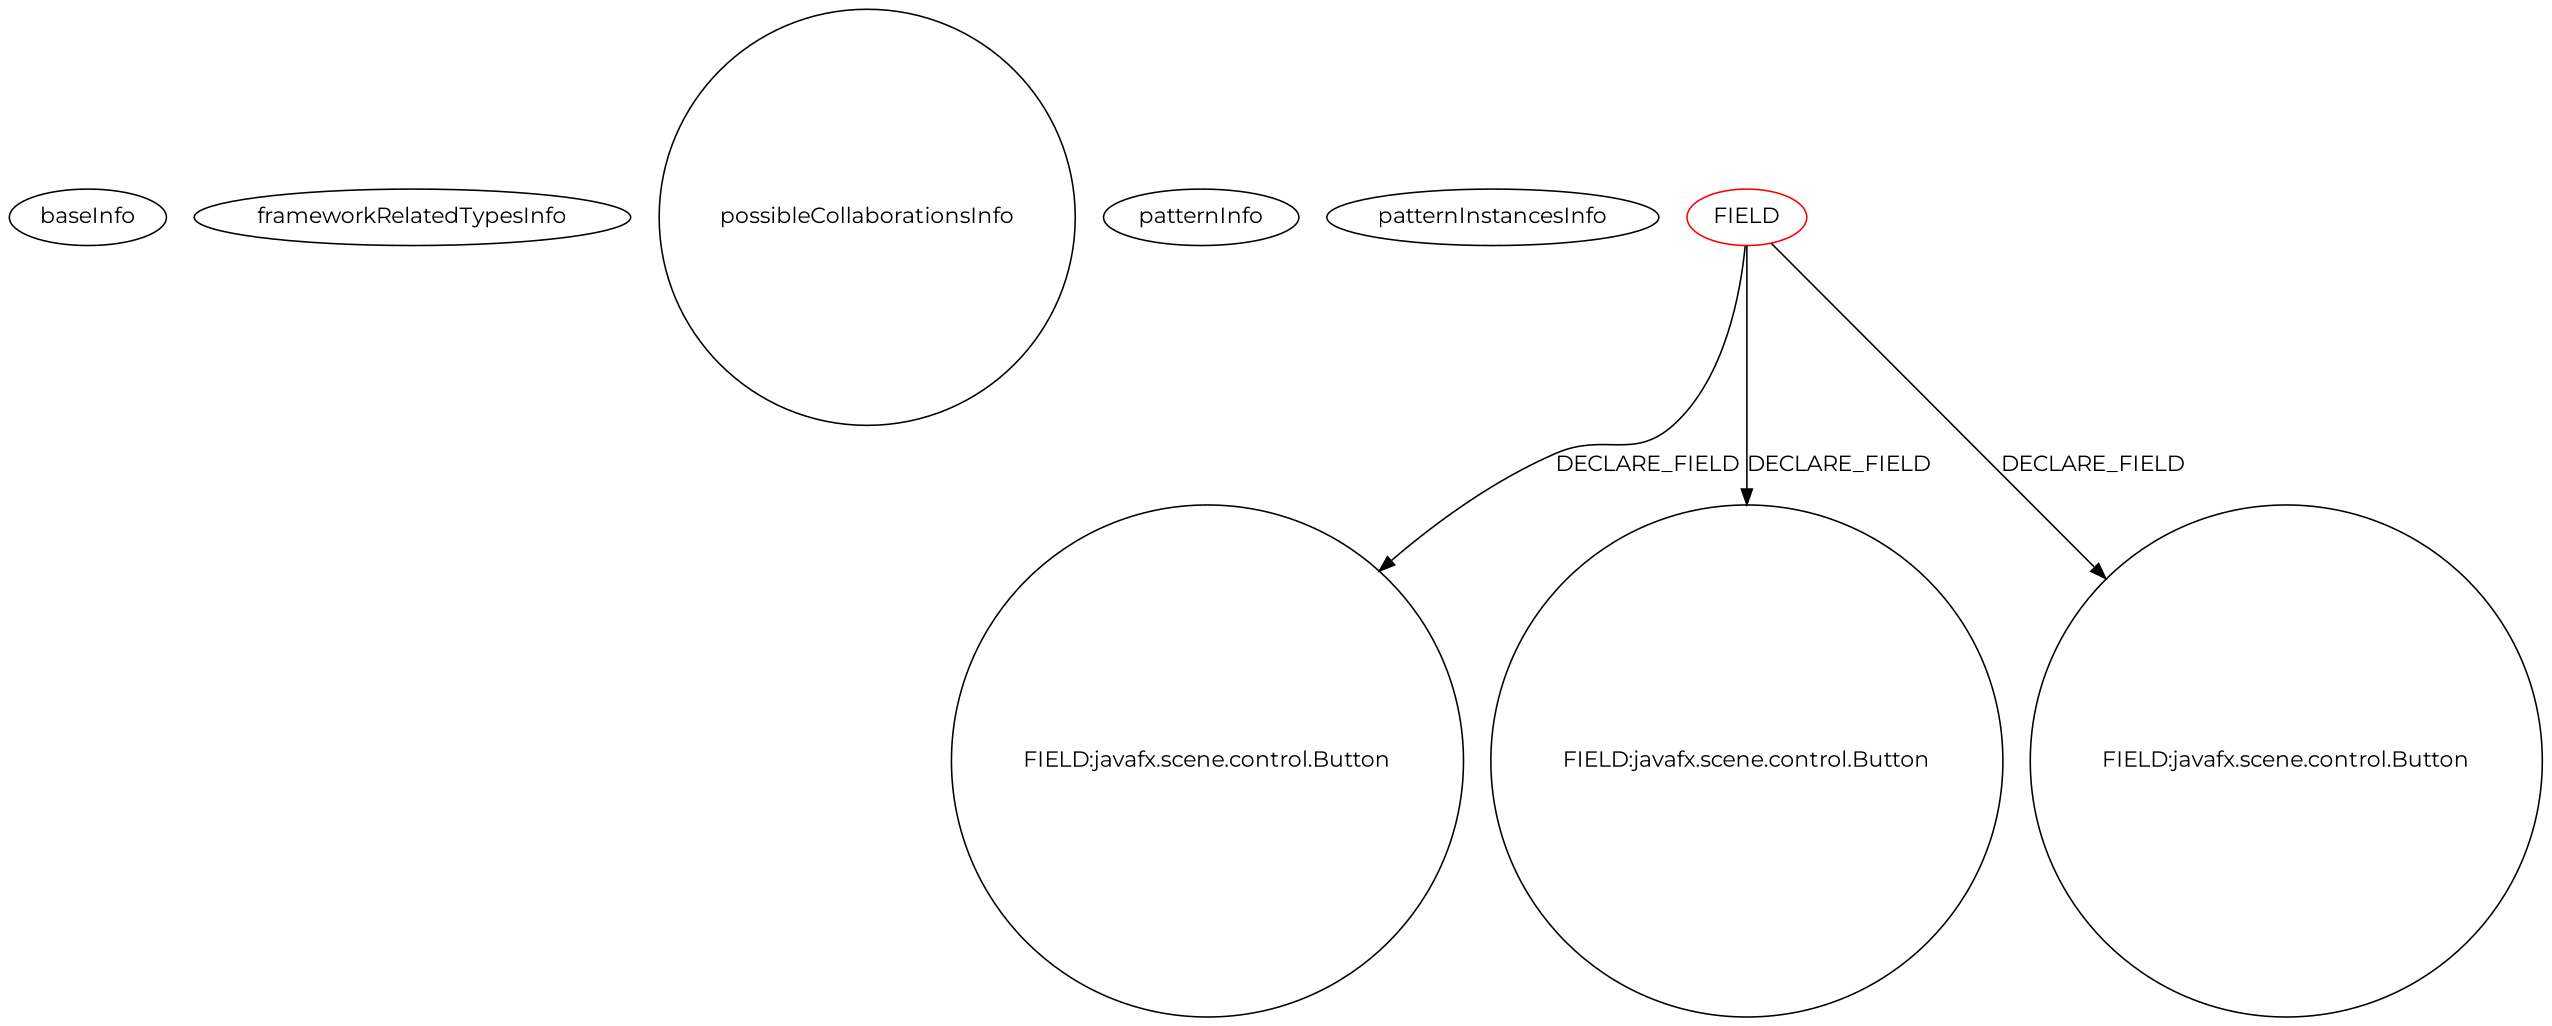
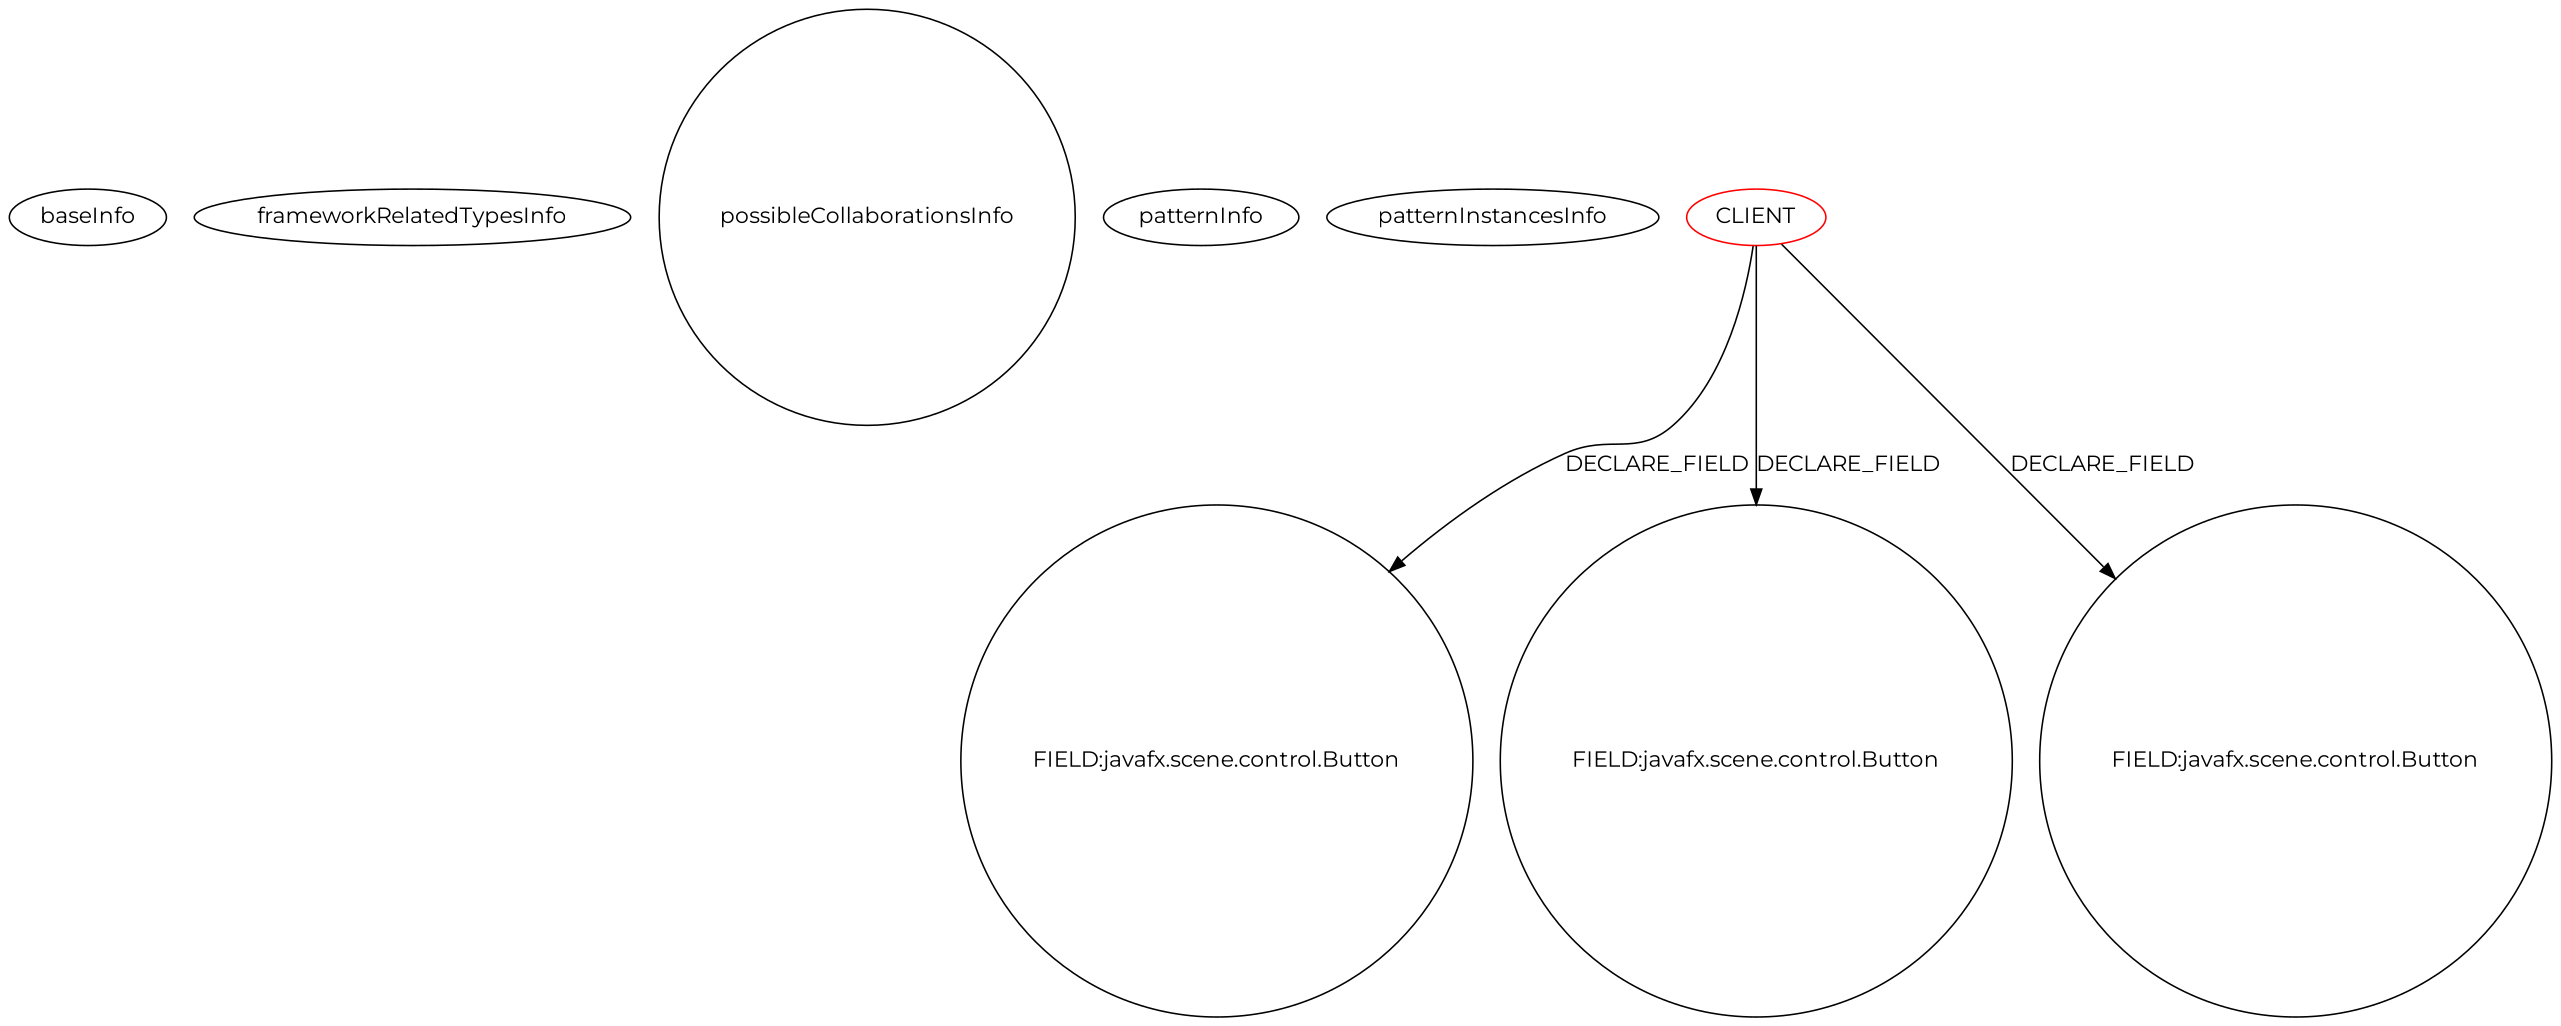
  digraph {
    fontname=Montserrat
    node [fontname=Montserrat]
    edge [fontname=Montserrat]
    baseInfo [category=pattern graphId=100 isAnonymous=false possibleRelation=false]
    frameworkRelatedTypesInfo
    possibleCollaborationsInfo [shape=circle]
    patternInfo [frequency=62.0 patternRootClient=0]
    patternInstancesInfo [0="jasonwr-jhuep_ent_web_dev~/jasonwr-jhuep_ent_web_dev/jhuep_ent_web_dev-master/src/hw6/main/WebBuyer.java~WebBuyer~3282" 1="iloop-kiosk-KIOSK-Project~/iloop-kiosk-KIOSK-Project/KIOSK-Project-master/src/oit/iloop/kiosk/kiosk_schoolmap/CampusMapMainController.java~CampusMapMainController~3149" 10="diogocs1-FPessoais~/diogocs1-FPessoais/FPessoais-master/FinancasPessoais/src/app/controllers/HomeController.java~HomeController~2490" 11="iloop-kiosk-KIOSK-Project~/iloop-kiosk-KIOSK-Project/KIOSK-Project-master/src/oit/iloop/kiosk/test/MainApplicationController.java~MainApplicationController~3172" 12="Digital87-GUS-Teryt-Parser~/Digital87-GUS-Teryt-Parser/GUS-Teryt-Parser-master/src/main/java/net/kados/gtp/app/controllers/modules/FormController.java~FormController~381" 13="walker-clint-AIProj3~/walker-clint-AIProj3/AIProj3-master/src/application/GameBoardController.java~GameBoardController~4712" 14="bianconejo-CEFX~/bianconejo-CEFX/CEFX-master/src/cefx/CECommandeController.java~CECommandeController~2084" 15="dony1990-ProsDesktop~/dony1990-ProsDesktop/ProsDesktop-master/src/nicon/NiconDesktop/guifx/Plugins/PluginsController.java~PluginsController~2568" 16="sk44-javafx-mirroring-tool~/sk44-javafx-mirroring-tool/javafx-mirroring-tool-master/src/main/java/sk44/mirroringtool/MainWindowController.java~MainWindowController~4211" 17="dony1990-ProsDesktop~/dony1990-ProsDesktop/ProsDesktop-master/src/nicon/NiconDesktop/guifx/NiconNavigator/NavegadorController.java~NavegadorController~2563" 18="ajithkp560-quizmaster~/ajithkp560-quizmaster/quizmaster-master/QuizProgram_SRC/QuizProgram/src/quizprogram/SampleController.java~SampleController~1753" 19="szabel01-kontenery~/szabel01-kontenery/kontenery-master/src/main/java/pl/p/lodz/container/controller/FXMLController.java~FXMLController~4418" 2="iloop-kiosk-KIOSK-Project~/iloop-kiosk-KIOSK-Project/KIOSK-Project-master/src/oit/iloop/kiosk/kiosk_main/KioskMainController.java~KioskMainController~3135" 20="RomeoGolf-BC~/RomeoGolf-BC/BC-master/src/romeogolf/bc/MainController.java~MainController~1142" 21="matanghuy-SPCA~/matanghuy-SPCA/SPCA-master/SPCA/src/controllers/TransController.java~TransController~3572" 22="making-todo-tsa~/making-todo-tsa/todo-tsa-master/todo-fx/src/main/java/todo/app/TodoController.java~TodoController~3522" 23="demibenari-cd-catalog~/demibenari-cd-catalog/cd-catalog-master/src/cd/catalog/EditCDFormController.java~EditCDFormController~2395" 24="nielsmaneschijn-8bit~/nielsmaneschijn-8bit/8bit-master/src/net/maneschijn/bleep/core/MathFX.java~MathFX~3756" 25="Jamakasi-JMCLauncherFX~/Jamakasi-JMCLauncherFX/JMCLauncherFX-master/src/jmclauncherfx/OptionsWindowController.java~OptionsWindowController~610" 26="dodaio-SoftwareBlack21G~/dodaio-SoftwareBlack21G/SoftwareBlack21G-master/Blackjack/src/Viewer/MainGamev2Controller.java~MainGamev2Controller~2521" 27="soonzsoonz-QuickFoot~/soonzsoonz-QuickFoot/QuickFoot-master/src/application/FXMLAdoptionController.java~FXMLAdoptionController~4247" 28="Edenm-BlackJack~/Edenm-BlackJack/BlackJack-master/src/View/TableController.java~TableController~394" 29="prashker-KingsSGF~/prashker-KingsSGF/KingsSGF-master/src/uiSam/FighterView.java~FighterView~3912" 3="henrik-bak-scbuildplanner~/henrik-bak-scbuildplanner/scbuildplanner-master/src/main/java/com/ezzored/starcraftbuildplanner/controller/MainWindowController.java~MainWindowController~2923" 30="gleba-cppoints~/gleba-cppoints/cppoints-master/src/cpapp/view/ReadFormController.java~ReadFormController~2757" 31="warpcorebreach-AAH~/warpcorebreach-AAH/AAH-master/AAH/src/aah/MgrHomepageController.java~MgrHomepageController~4734" 32="candybibby-Snake~/candybibby-Snake/Snake-master/src/graphicsJavaFX/Controller.java~Controller~2239" 33="weltensturm-milca~/weltensturm-milca/milca-master/src/milca/GUIController.java~GUIController~4745" 34="iloop-kiosk-KIOSK-Project~/iloop-kiosk-KIOSK-Project/KIOSK-Project-master/src/oit/iloop/kiosk/kiosk_examination/ExaminationMainController.java~ExaminationMainController~3122" 35="amonker-Trans~/amonker-Trans/Trans-master/src/cn/jingyun/trans/Project.java~Project~1849" 36="taylorthurlow-panda~/taylorthurlow-panda/panda-master/src/edu/TaylorThurlow/WindowMainController.java~WindowMainController~4508" 37="sushkrish-CityLife~/sushkrish-CityLife/CityLife-master/src/view/StartScene.java~StartScene~4318" 38="novosga-painel-fx~/novosga-painel-fx/painel-fx-master/src/org/novosga/painel/client/ui/Controller.java~Controller~3787" 39="JCake-CoupGameProgram~/JCake-CoupGameProgram/CoupGameProgram-master/src/game/remote/PlayerUi.java~PlayerUi~579" 4="brunoborges-fx2048~/brunoborges-fx2048/fx2048-master/src/game2048/Board.java~Board~2229" 40="amonker-Trans~/amonker-Trans/Trans-master/src/cn/jingyun/trans/MainPane.java~MainPane~1847" 41="Fisiu-skontrumFx~/Fisiu-skontrumFx/skontrumFx-master/skontrumFxApp/src/application/SkontrumController.java~SkontrumController~457" 42="hock323-eventManager~/hock323-eventManager/EventManager-master/src/eventManager/controller/pokerTournament/TournamentController.java~TournamentController~3009" 43="Technius-Starbound-Mod-Toolkit~/Technius-Starbound-Mod-Toolkit/Starbound-Mod-Toolkit-master/src/main/java/co/technius/starboundmodtoolkit/mod/assetpane/RecipeAssetPane.java~RecipeAssetPane~1429" 44="VectorSoftworks-MediaRealmOfficial~/VectorSoftworks-MediaRealmOfficial/MediaRealmOfficial-master/src/net/vectorgaming/mediarealm/ui/controllers/ComponentController.java~ComponentController~1586" 45="amonker-Trans~/amonker-Trans/Trans-master/src/cn/jingyun/trans/FFmpegArgumentsManagerPane.java~FFmpegArgumentsManagerPane~1846" 46="demibenari-cd-catalog~/demibenari-cd-catalog/cd-catalog-master/src/cd/catalog/MainFormController.java~MainFormController~2392" 47="MasterGlaISTIC-aocproject~/MasterGlaISTIC-aocproject/aocproject-master/metronome/src/main/java/fr/istic/aocproject/ihm/IHMController.java~IHMController~898" 48="Tsaru-Java-MP3-Visualizations~/Tsaru-Java-MP3-Visualizations/Java-MP3-Visualizations-master/mp3 Visualization/src/VisualizationInterface.java~VisualizationInterface~1511" 49="atsticks-FXOne~/atsticks-FXOne/FXOne-master/org.fxone/fxone-ui/src/main/java/org/fxone/ui/rt/nav/ViewNavigationToolbar.java~ViewNavigationToolbar~1960" 5="bianconejo-CEFX~/bianconejo-CEFX/CEFX-master/src/cefx/CEGestionRemisesController.java~CEGestionRemisesController~2018" 50="Dahwar-Calculator~/Dahwar-Calculator/Calculator-master/src/fr/alsace/lacroix/calculator/SampleController.java~SampleController~308" 51="mrempala-sp~/mrempala-sp/sp-master/src/application/VcSetupSquibGroups.java~VcSetupSquibGroups~3676" 52="mrempala-sp~/mrempala-sp/sp-master/src/application/VcSequencePreview.java~VcSequencePreview~3683" 53="Technius-Starbound-Mod-Toolkit~/Technius-Starbound-Mod-Toolkit/Starbound-Mod-Toolkit-master/src/main/java/co/technius/starboundmodtoolkit/utilui/SwappableNodePane.java~SwappableNodePane~1458" 54="if12b051-SWP_Paint~/if12b051-SWP_Paint/SWP_Paint-master/SWP_Paint/src/gui/MainController.java~MainController~3089" 55="tgregerson-lc3~/tgregerson-lc3/lc3-master/LC3Sim/src/lc3sim/ui/UIFXMain.java~UIFXMain~4520" 56="DOOOOOM-jmpd-shared~/DOOOOOM-jmpd-shared/jmpd-shared-master/src/dooooom/jmpd/client/gui/javafx/MainViewController.java~MainViewController~294" 57="mouradsaadi-LO23-IHM~/mouradsaadi-LO23-IHM/LO23-IHM-master/Sudoku-IHM/src/sudoko/ihm/vue/FXMLDocumentController.java~FXMLDocumentController~3651" 58="weltensturm-milca~/weltensturm-milca/milca-master/src/milca/GUI.java~GUI~4747" 59="NirmalL-Shark~/NirmalL-Shark/Shark-master/src/Controller.java~Controller~1009" 6="bianconejo-CEFX~/bianconejo-CEFX/CEFX-master/src/cefx/CEPrincipalController.java~CEPrincipalController~2114" 60="crosswords-testEnvironment~/crosswords-testEnvironment/testEnvironment-master/src/GUI/MainController.java~MainController~2315" 61="mathiasj33-VocLearn~/mathiasj33-VocLearn/VocLearn-master/src/net/softwarepage/voclearn/code/Gui.java~Gui~3576" 7="joelburget-miftiwac~/joelburget-miftiwac/miftiwac-master/src/Dynamic_page.java~Dynamic_page~3333" 8="dony1990-ProsDesktop~/dony1990-ProsDesktop/ProsDesktop-master/src/nicon/NiconDesktop/guifx/NiconImage/NiconImageFXMLController.java~NiconImageFXMLController~2548" 9="JustinAarden-C2J-Stamboom~/JustinAarden-C2J-Stamboom/C2J-Stamboom-master/src/stamboom/gui/StamboomFXController.java~StamboomFXController~734"]
    n6 [isFrameworkType=false label="FIELD:javafx.scene.control.Button" shape=circle vertexType=FIELD_DECLARATION]
-   n7 [color=red isFrameworkType=false label=FIELD vertexType=ROOT_CLIENT_CLASS_DECLARATION]
+   n7 [color=red isFrameworkType=false label=CLIENT vertexType=ROOT_CLIENT_CLASS_DECLARATION]
    n8 [isFrameworkType=false label="FIELD:javafx.scene.control.Button" shape=circle vertexType=FIELD_DECLARATION]
    n9 [isFrameworkType=false label="FIELD:javafx.scene.control.Button" shape=circle vertexType=FIELD_DECLARATION]
    n7 -> n6 [label=DECLARE_FIELD]
    n7 -> n8 [label=DECLARE_FIELD]
    n7 -> n9 [label=DECLARE_FIELD]
  }
